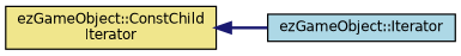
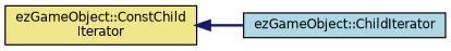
  digraph {
    rankdir=LR
    node [color=black fontname=Helvetica fontsize=10 shape=record style=filled]
    n1 [fillcolor=khaki fontcolor=black height=0.2 label="ezGameObject::ConstChild\lIterator" width=0.4]
-   n2 [fillcolor=lightblue height=0.2 label="ezGameObject::Iterator" width=0.4]
+   n2 [fillcolor=lightblue height=0.2 label="ezGameObject::ChildIterator" width=0.4]
    n1 -> n2 [color=midnightblue dir=back fontname=Helvetica fontsize=10 labelfontname=Helvetica labelfontsize=10 style=bold]
  }
